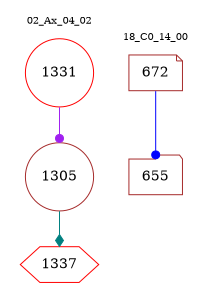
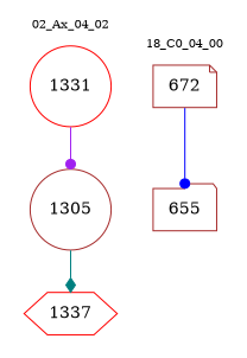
  digraph {
    node [color=brown shape=circle]
    edge [arrowhead=dot]
    n1 [color=red label=1331]
    n2 [label=1305]
    n3 [color=red label=1337 shape=hexagon]
    n4 [label=672 shape=note]
    n5 [label=655 shape=folder]
    subgraph cluster_1 {
      color=white
      fontsize=10
      label="02_Ax_04_02"
      n1
      n2
      n3
    }
    subgraph cluster_2 {
      color=white
      fontsize=10
-     label="18_C0_14_00"
+     label="18_C0_04_00"
      n4
      n5
    }
    n1 -> n2 [color=purple]
    n2 -> n3 [arrowhead=diamond color=teal]
    n4 -> n5 [color=blue]
  }
